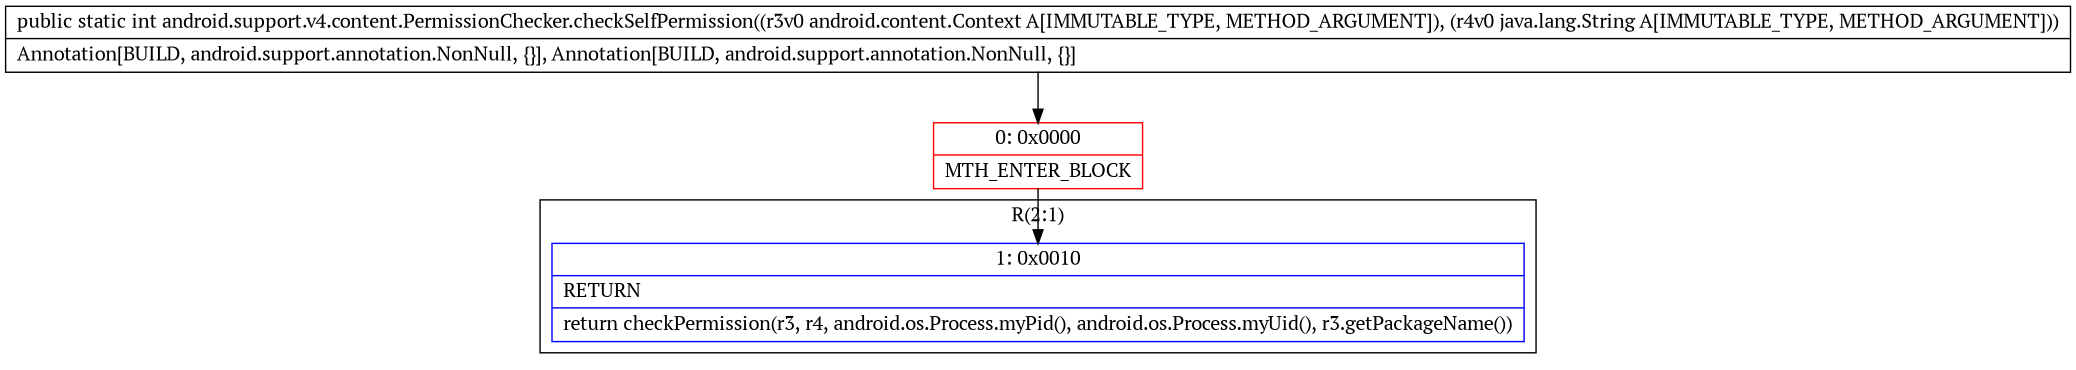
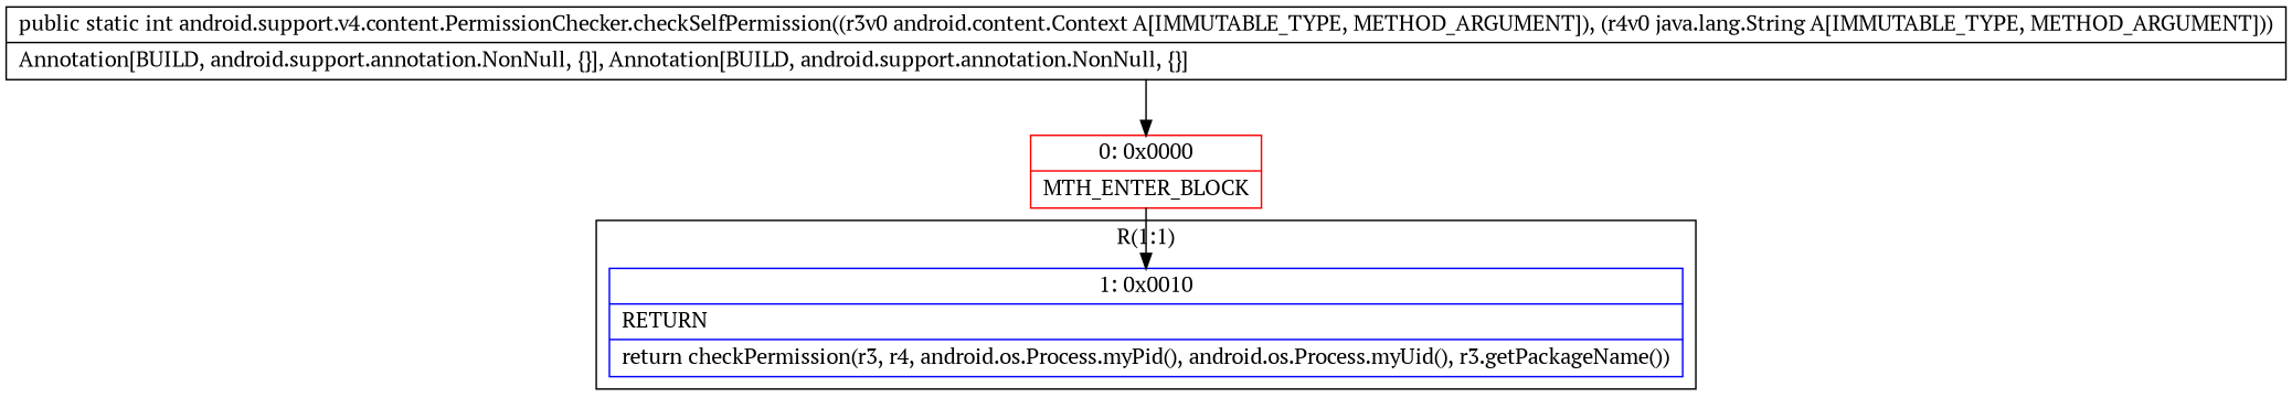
  digraph {
    fontname="PT Serif"
    node [shape=record fontname="PT Serif"]
    edge [fontname="PT Serif"]
    n1 [color=blue label="{1\:\ 0x0010|RETURN\l|return checkPermission(r3, r4, android.os.Process.myPid(), android.os.Process.myUid(), r3.getPackageName())\l}"]
    n2 [color=red label="{0\:\ 0x0000|MTH_ENTER_BLOCK\l}"]
    n3 [label="{public static int android.support.v4.content.PermissionChecker.checkSelfPermission((r3v0 android.content.Context A[IMMUTABLE_TYPE, METHOD_ARGUMENT]), (r4v0 java.lang.String A[IMMUTABLE_TYPE, METHOD_ARGUMENT]))  | Annotation[BUILD, android.support.annotation.NonNull, \{\}], Annotation[BUILD, android.support.annotation.NonNull, \{\}]\l}"]
    subgraph cluster_1 {
-     label="R(2:1)"
+     label="R(1:1)"
      n1
    }
    n2 -> n1
    n3 -> n2
  }
